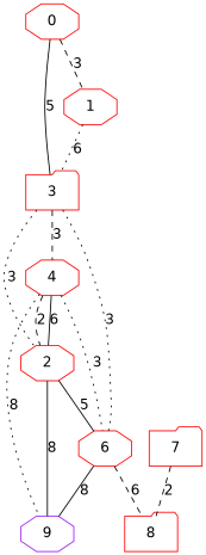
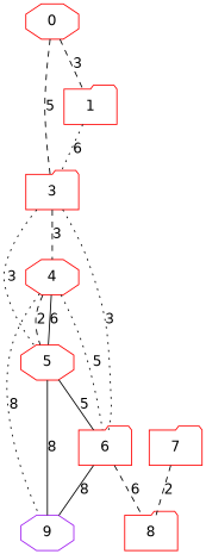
  graph {
    fontname="DejaVu Sans"
    node [color=red fontname="DejaVu Sans" shape=octagon weight=1]
    edge [fontname="DejaVu Sans" style=dashed]
    0
-   1
+   1 [shape=folder]
    3 [shape=folder]
    4
-   5 [label=2]
-   6
+   5
+   6 [shape=folder]
    9 [color=purple weight=4]
    8 [shape=folder]
    7 [shape=folder]
    0 -- 1 [label=3]
-   0 -- 3 [label=5 style=solid]
+   0 -- 3 [label=5]
    1 -- 3 [label=6 style=dotted]
    3 -- 4 [label=3]
    3 -- 5 [label=3 style=dotted]
    4 -- 5 [label=6 style=solid]
    4 -- 5 [label=2]
-   4 -- 6 [label=3 style=dotted]
+   4 -- 6 [label=5 style=dotted]
    4 -- 9 [label=8 style=dotted]
    5 -- 6 [label=5 style=solid]
    5 -- 9 [label=8 style=solid]
    6 -- 3 [label=3 style=dotted]
    6 -- 9 [label=8 style=solid]
    6 -- 8 [label=6]
    7 -- 8 [label=2]
  }
